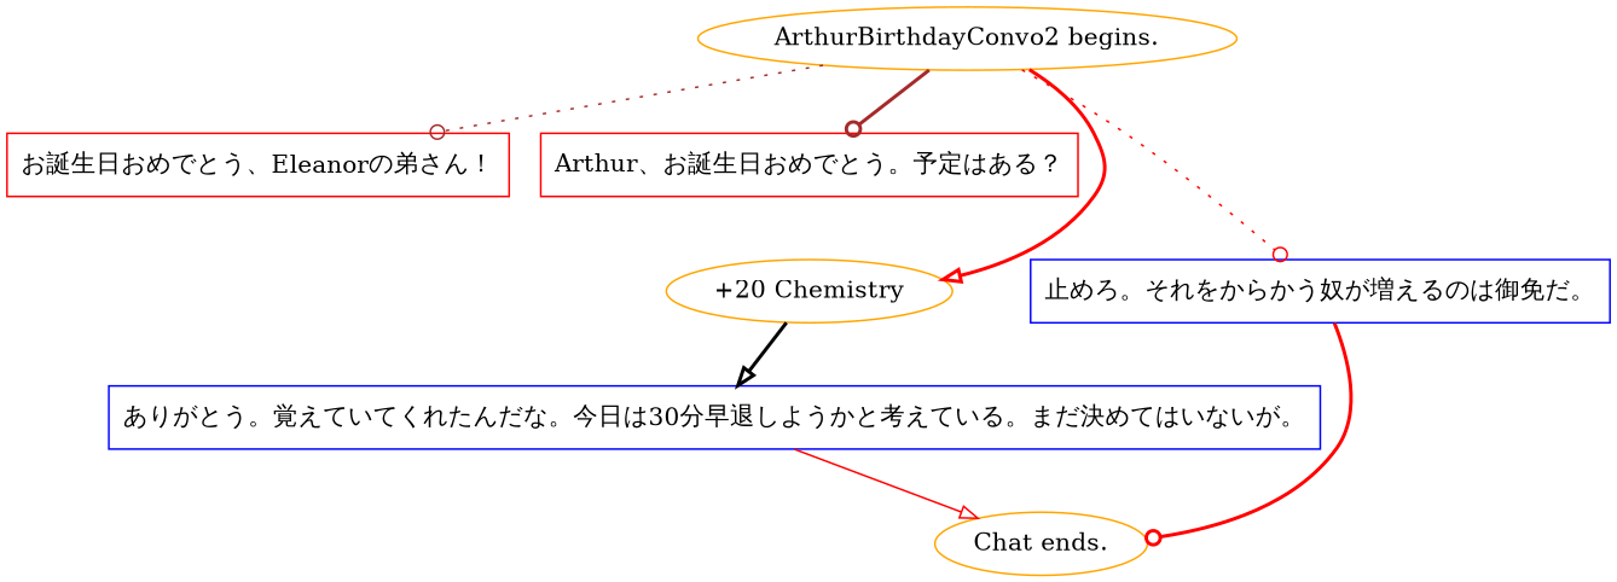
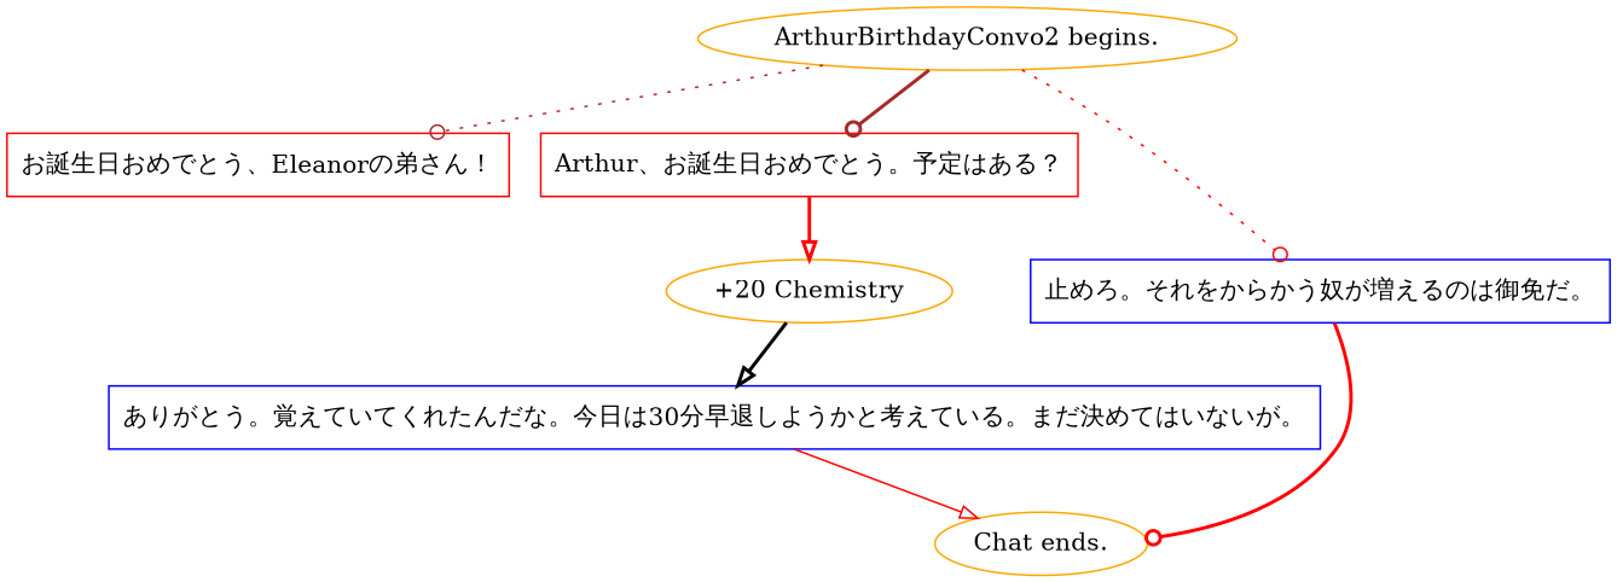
  digraph {
    node [color=orange shape=box]
    edge [arrowhead=odot color=red style=bold]
    "ArthurBirthdayConvo2 begins." [shape=""]
    n2 [color=red label="お誕生日おめでとう、Eleanorの弟さん！"]
    n3 [color=red label="Arthur、お誕生日おめでとう。予定はある？"]
    n4 [color=blue label="止めろ。それをからかう奴が増えるのは御免だ。"]
    n5 [label="+20 Chemistry" shape=""]
    "Chat ends." [shape=""]
    n7 [color=blue label="ありがとう。覚えていてくれたんだな。今日は30分早退しようかと考えている。まだ決めてはいないが。"]
    "ArthurBirthdayConvo2 begins." -> n2 [color=brown style=dotted]
    "ArthurBirthdayConvo2 begins." -> n3 [color=brown]
    "ArthurBirthdayConvo2 begins." -> n4 [style=dotted]
-   "ArthurBirthdayConvo2 begins." -> n5 [arrowhead=onormal]
+   n3 -> n5 [arrowhead=onormal]
    n4 -> "Chat ends."
    n5 -> n7 [arrowhead=onormal color=black]
    n7 -> "Chat ends." [arrowhead=onormal style=solid]
  }
